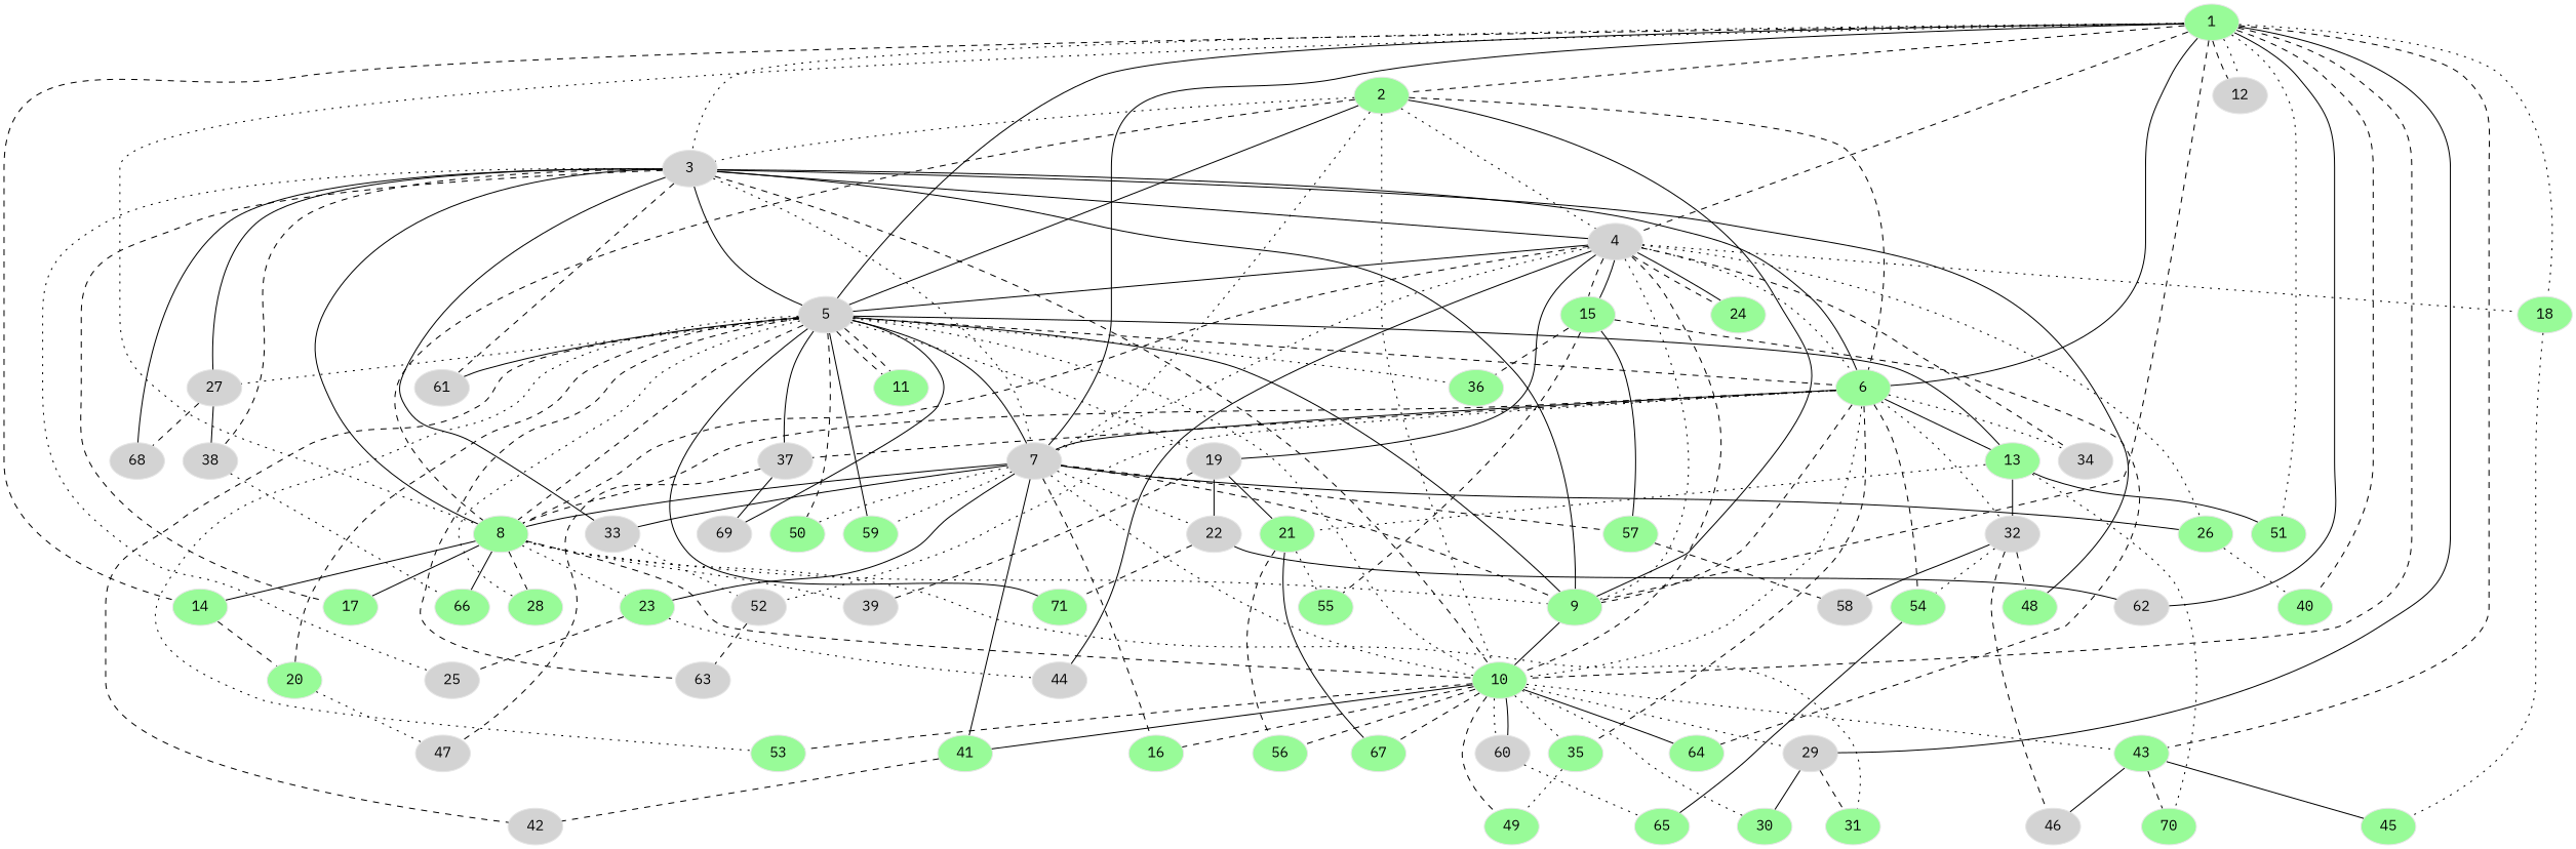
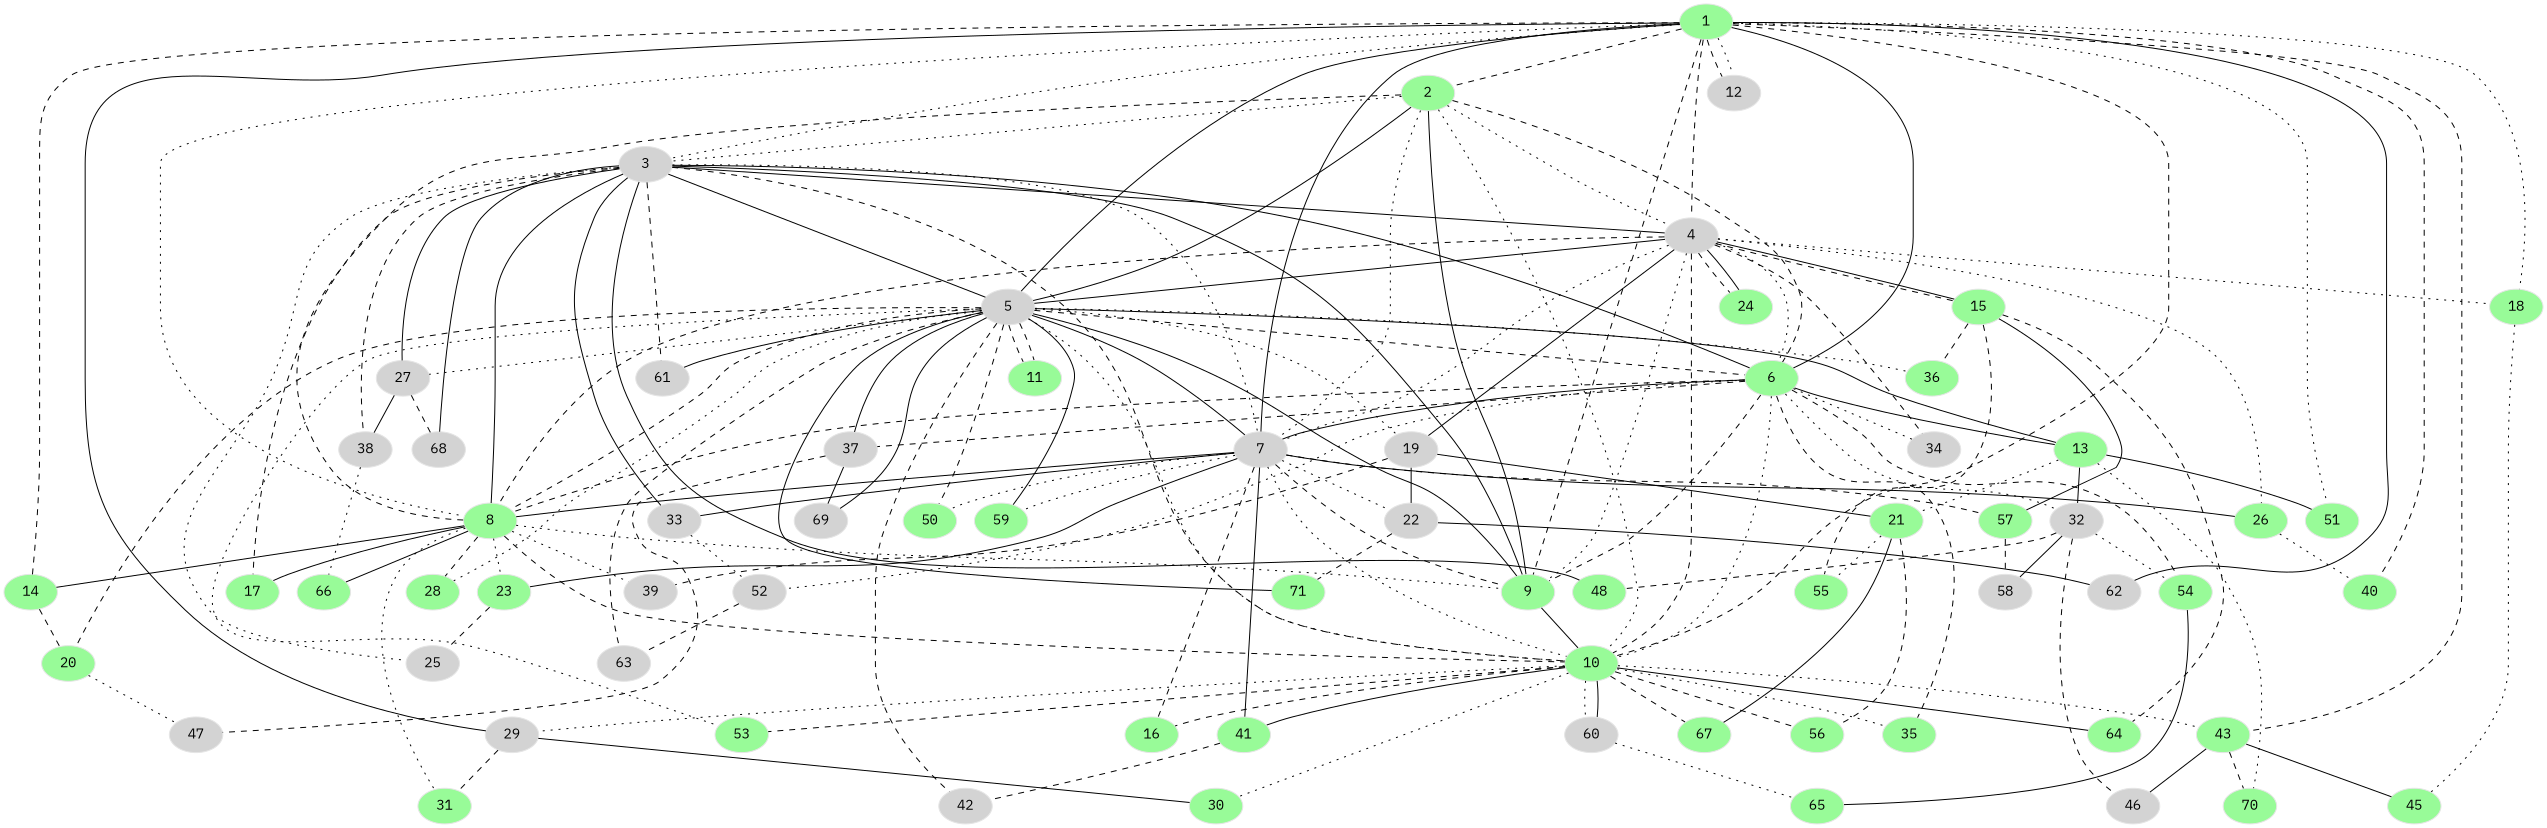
  graph {
    fontname="IBM Plex Mono"
    node [color=gray90 fillcolor=palegreen fontname="IBM Plex Mono" style=filled]
    edge [fontname="IBM Plex Mono" style=dashed]
    1
    2
    3 [fillcolor=lightgrey]
    4 [fillcolor=lightgrey]
    5 [fillcolor=lightgrey]
    6
    7 [fillcolor=lightgrey]
    8
    9
    10
    12 [fillcolor=lightgrey]
    14
    18
    29 [fillcolor=lightgrey]
    40
    43
    51
    62 [fillcolor=lightgrey]
    17
    25 [fillcolor=lightgrey]
    27 [fillcolor=lightgrey]
    33 [fillcolor=lightgrey]
    38 [fillcolor=lightgrey]
    48
    61 [fillcolor=lightgrey]
    68 [fillcolor=lightgrey]
    15
    19 [fillcolor=lightgrey]
    24
    26
    34 [fillcolor=lightgrey]
-   44 [fillcolor=lightgrey]
    11
    13
    20
    28
    36
    37 [fillcolor=lightgrey]
    42 [fillcolor=lightgrey]
    50
    53
    59
    63 [fillcolor=lightgrey]
    69 [fillcolor=lightgrey]
    71
    32 [fillcolor=lightgrey]
    35
    52 [fillcolor=lightgrey]
    54
    16
    22 [fillcolor=lightgrey]
    23
    41
    57
    31
    39 [fillcolor=lightgrey]
    66
    30
-   49
    56
    60 [fillcolor=lightgrey]
    64
    67
    45
    70
    46 [fillcolor=lightgrey]
    21
    55
    47 [fillcolor=lightgrey]
    58 [fillcolor=lightgrey]
    65
    1 -- 2
    1 -- 3 [style=dotted]
    1 -- 4
    1 -- 5 [style=solid]
    1 -- 6 [style=solid]
    1 -- 7 [style=solid]
    1 -- 8 [style=dotted]
    1 -- 9
    1 -- 10
    1 -- 12
    1 -- 12 [style=dotted]
    1 -- 14
    1 -- 18 [style=dotted]
    1 -- 29 [style=solid]
    1 -- 40
    1 -- 43
    1 -- 51 [style=dotted]
    1 -- 62 [style=solid]
    2 -- 3 [style=dotted]
    2 -- 4 [style=dotted]
    2 -- 5 [style=solid]
    2 -- 6
    2 -- 7 [style=dotted]
    2 -- 8
    2 -- 9 [style=solid]
    2 -- 10 [style=dotted]
    3 -- 4 [style=solid]
    3 -- 5 [style=solid]
    3 -- 6 [style=solid]
    3 -- 7 [style=dotted]
    3 -- 8 [style=solid]
    3 -- 9 [style=solid]
    3 -- 10
    3 -- 17
    3 -- 25 [style=dotted]
    3 -- 27 [style=solid]
    3 -- 33 [style=solid]
    3 -- 38
    3 -- 48 [style=solid]
    3 -- 61
    3 -- 68 [style=solid]
    4 -- 5 [style=solid]
    4 -- 6 [style=dotted]
    4 -- 7 [style=dotted]
    4 -- 8
    4 -- 9 [style=dotted]
    4 -- 10
    4 -- 18 [style=dotted]
    4 -- 15
    4 -- 15 [style=solid]
    4 -- 19 [style=solid]
    4 -- 24
    4 -- 24 [style=solid]
    4 -- 26 [style=dotted]
    4 -- 34
-   4 -- 44 [style=solid]
    5 -- 6
    5 -- 7 [style=solid]
    5 -- 8
    5 -- 9 [style=solid]
    5 -- 10 [style=dotted]
    5 -- 27 [style=dotted]
    5 -- 61 [style=solid]
    5 -- 19 [style=dotted]
    5 -- 11
    5 -- 11
    5 -- 13 [style=solid]
    5 -- 20
    5 -- 28 [style=dotted]
    5 -- 36 [style=dotted]
    5 -- 37 [style=solid]
    5 -- 42
    5 -- 50
    5 -- 53 [style=dotted]
    5 -- 59 [style=solid]
    5 -- 63
    5 -- 69 [style=solid]
    5 -- 71 [style=solid]
    6 -- 7 [style=solid]
    6 -- 8
    6 -- 9
    6 -- 10 [style=dotted]
    6 -- 34 [style=dotted]
    6 -- 13 [style=solid]
    6 -- 37
    6 -- 32 [style=dotted]
    6 -- 35
    6 -- 52 [style=dotted]
    6 -- 54
    7 -- 8 [style=solid]
    7 -- 9
    7 -- 10 [style=dotted]
    7 -- 33 [style=solid]
    7 -- 26 [style=solid]
    7 -- 50 [style=dotted]
    7 -- 59 [style=dotted]
    7 -- 16
    7 -- 22 [style=dotted]
    7 -- 23 [style=solid]
    7 -- 41 [style=solid]
    7 -- 57
    8 -- 9 [style=dotted]
    8 -- 10
    8 -- 14 [style=solid]
    8 -- 17 [style=solid]
    8 -- 28
    8 -- 23 [style=dotted]
    8 -- 31 [style=dotted]
    8 -- 39 [style=dotted]
    8 -- 66 [style=solid]
    9 -- 10 [style=solid]
    10 -- 29 [style=dotted]
    10 -- 43 [style=dotted]
    10 -- 53
    10 -- 35 [style=dotted]
    10 -- 16
    10 -- 41 [style=solid]
    10 -- 30 [style=dotted]
-   10 -- 49
    10 -- 56
    10 -- 60 [style=dotted]
    10 -- 60 [style=solid]
    10 -- 64 [style=solid]
    10 -- 67
    14 -- 20
    18 -- 45 [style=dotted]
    29 -- 31
    29 -- 30 [style=solid]
    43 -- 45 [style=solid]
    43 -- 70
    43 -- 46 [style=solid]
    27 -- 38 [style=solid]
    27 -- 68
    33 -- 52 [style=dotted]
    38 -- 66 [style=dotted]
    15 -- 36
    15 -- 57 [style=solid]
    15 -- 64
    15 -- 55
    19 -- 22 [style=solid]
    19 -- 39
    19 -- 21 [style=solid]
    26 -- 40 [style=dotted]
    13 -- 51 [style=solid]
    13 -- 32 [style=solid]
    13 -- 70 [style=dotted]
    13 -- 21 [style=dotted]
    20 -- 47 [style=dotted]
    37 -- 69 [style=solid]
    37 -- 47
    32 -- 48
    32 -- 54 [style=dotted]
    32 -- 46
    32 -- 58 [style=solid]
-   35 -- 49 [style=dotted]
    52 -- 63
    54 -- 65 [style=solid]
    22 -- 62 [style=solid]
    22 -- 71
    23 -- 25
-   23 -- 44 [style=dotted]
    41 -- 42
    57 -- 58
    60 -- 65 [style=dotted]
    21 -- 56
    21 -- 67 [style=solid]
    21 -- 55 [style=dotted]
  }
